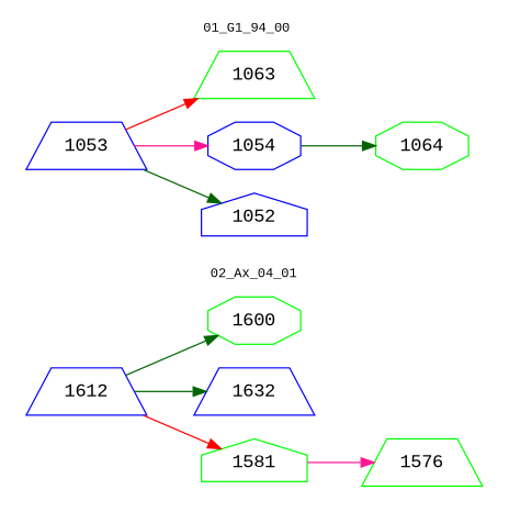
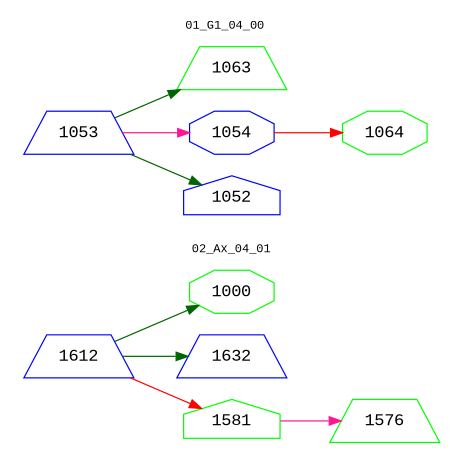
  digraph {
    fontname="Liberation Mono"
    rankdir=LR
    node [color=blue fontname="Liberation Mono" shape=trapezium]
    edge [color=red fontname="Liberation Mono"]
    n1 [label=1612]
    n2 [color=green label=1581 shape=house]
    n3 [label=1632]
-   n4 [color=green label=1600 shape=octagon]
+   n4 [color=green label=1000 shape=octagon]
    n5 [color=green label=1576]
    n6 [label=1053]
    n7 [label=1052 shape=house]
    n8 [label=1054 shape=octagon]
    n9 [color=green label=1063]
    n10 [color=green label=1064 shape=octagon]
    subgraph cluster_1 {
      color=white
      fontsize=10
      label="02_Ax_04_01"
      n1
      n2
      n3
      n4
      n5
    }
    subgraph cluster_2 {
      color=white
      fontsize=10
-     label="01_G1_94_00"
+     label="01_G1_04_00"
      n6
      n7
      n8
      n9
      n10
    }
    n1 -> n2
    n1 -> n3 [color=darkgreen]
    n1 -> n4 [color=darkgreen]
    n2 -> n5 [color=deeppink]
    n6 -> n7 [color=darkgreen]
    n6 -> n8 [color=deeppink]
-   n6 -> n9
-   n8 -> n10 [color=darkgreen]
+   n6 -> n9 [color=darkgreen]
+   n8 -> n10
  }
